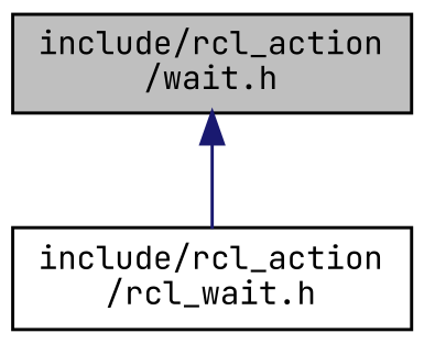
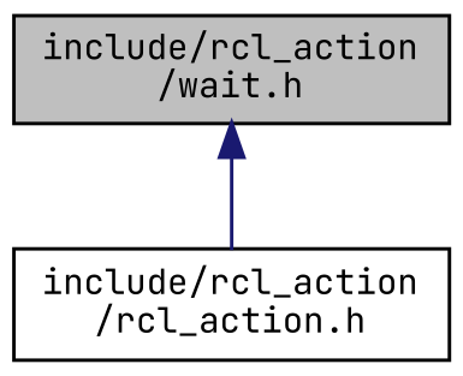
  digraph {
    fontname="JetBrains Mono"
    node [color=black fontname="JetBrains Mono" fontsize=10 shape=record style=filled]
    n1 [fillcolor=grey75 fontcolor=black height=0.2 label="include/rcl_action\l/wait.h" width=0.4]
-   n2 [fillcolor=white height=0.2 label="include/rcl_action\l/rcl_wait.h" width=0.4]
+   n2 [fillcolor=white height=0.2 label="include/rcl_action\l/rcl_action.h" width=0.4]
    n1 -> n2 [color=midnightblue dir=back fontname="JetBrains Mono" fontsize=10 labelfontname=Helvetica labelfontsize=10 style=solid]
  }
